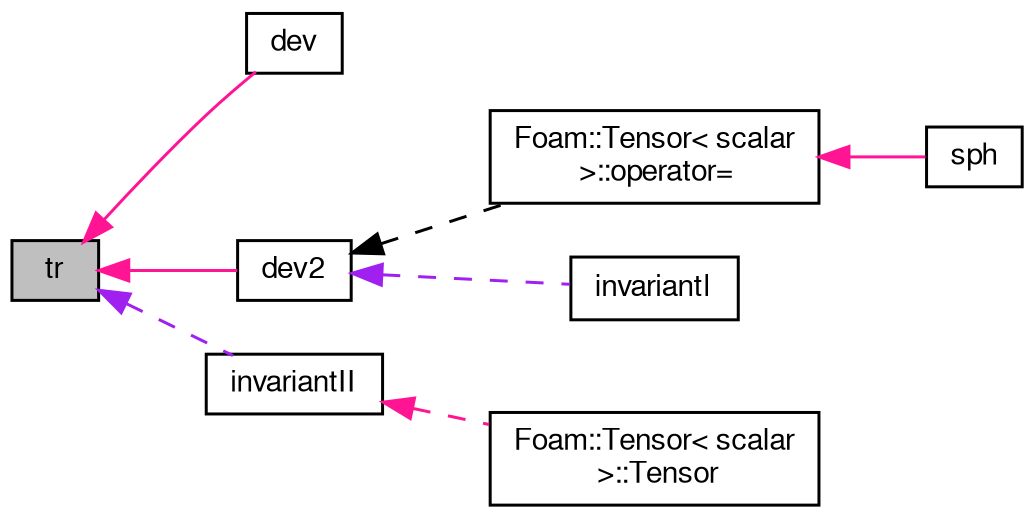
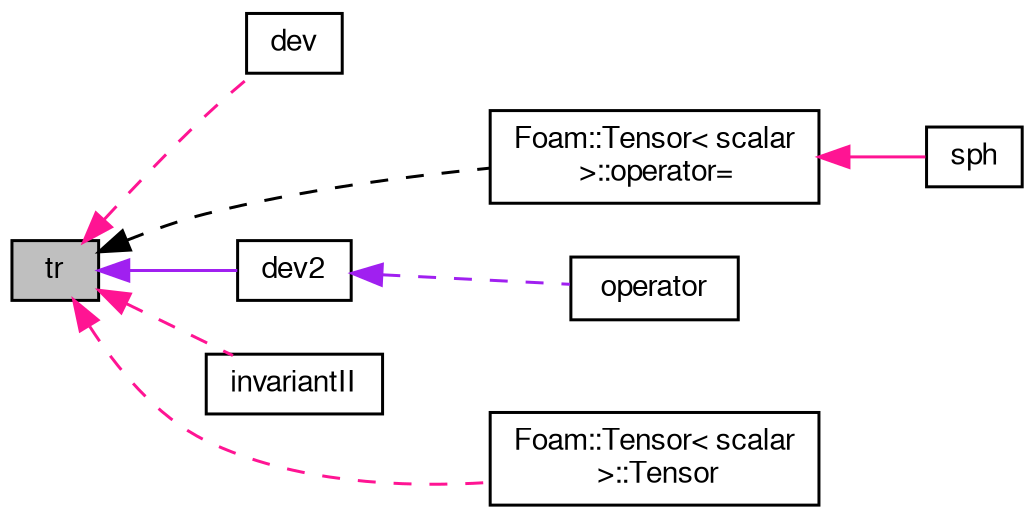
  digraph {
    rankdir=LR
    node [color=black fontname=FreeSans fontsize=10 shape=record]
    edge [color=deeppink dir=back fontname=FreeSans fontsize=10 labelfontname=FreeSans labelfontsize=10 style=dashed]
    n1 [fillcolor=grey75 fontcolor=black height=0.2 label=tr style=filled width=0.4]
    n2 [height=0.2 label=dev width=0.4]
    n3 [height=0.2 label=dev2 width=0.4]
    n4 [height=0.2 label=invariantII width=0.4]
    n5 [height=0.2 label="Foam::Tensor\< scalar\l \>::operator=" width=0.4]
    n6 [height=0.2 label="Foam::Tensor\< scalar\l \>::Tensor" width=0.4]
-   n7 [height=0.2 label=invariantI width=0.4]
+   n7 [height=0.2 label=operator width=0.4]
    n8 [height=0.2 label=sph width=0.4]
-   n1 -> n2 [style=solid]
-   n1 -> n3 [style=solid]
-   n1 -> n4 [color=purple]
-   n3 -> n5 [color=black]
-   n4 -> n6
+   n1 -> n2
+   n1 -> n3 [color=purple style=solid]
+   n1 -> n4
+   n1 -> n5 [color=black]
+   n1 -> n6
    n3 -> n7 [color=purple]
    n5 -> n8 [style=solid]
  }
